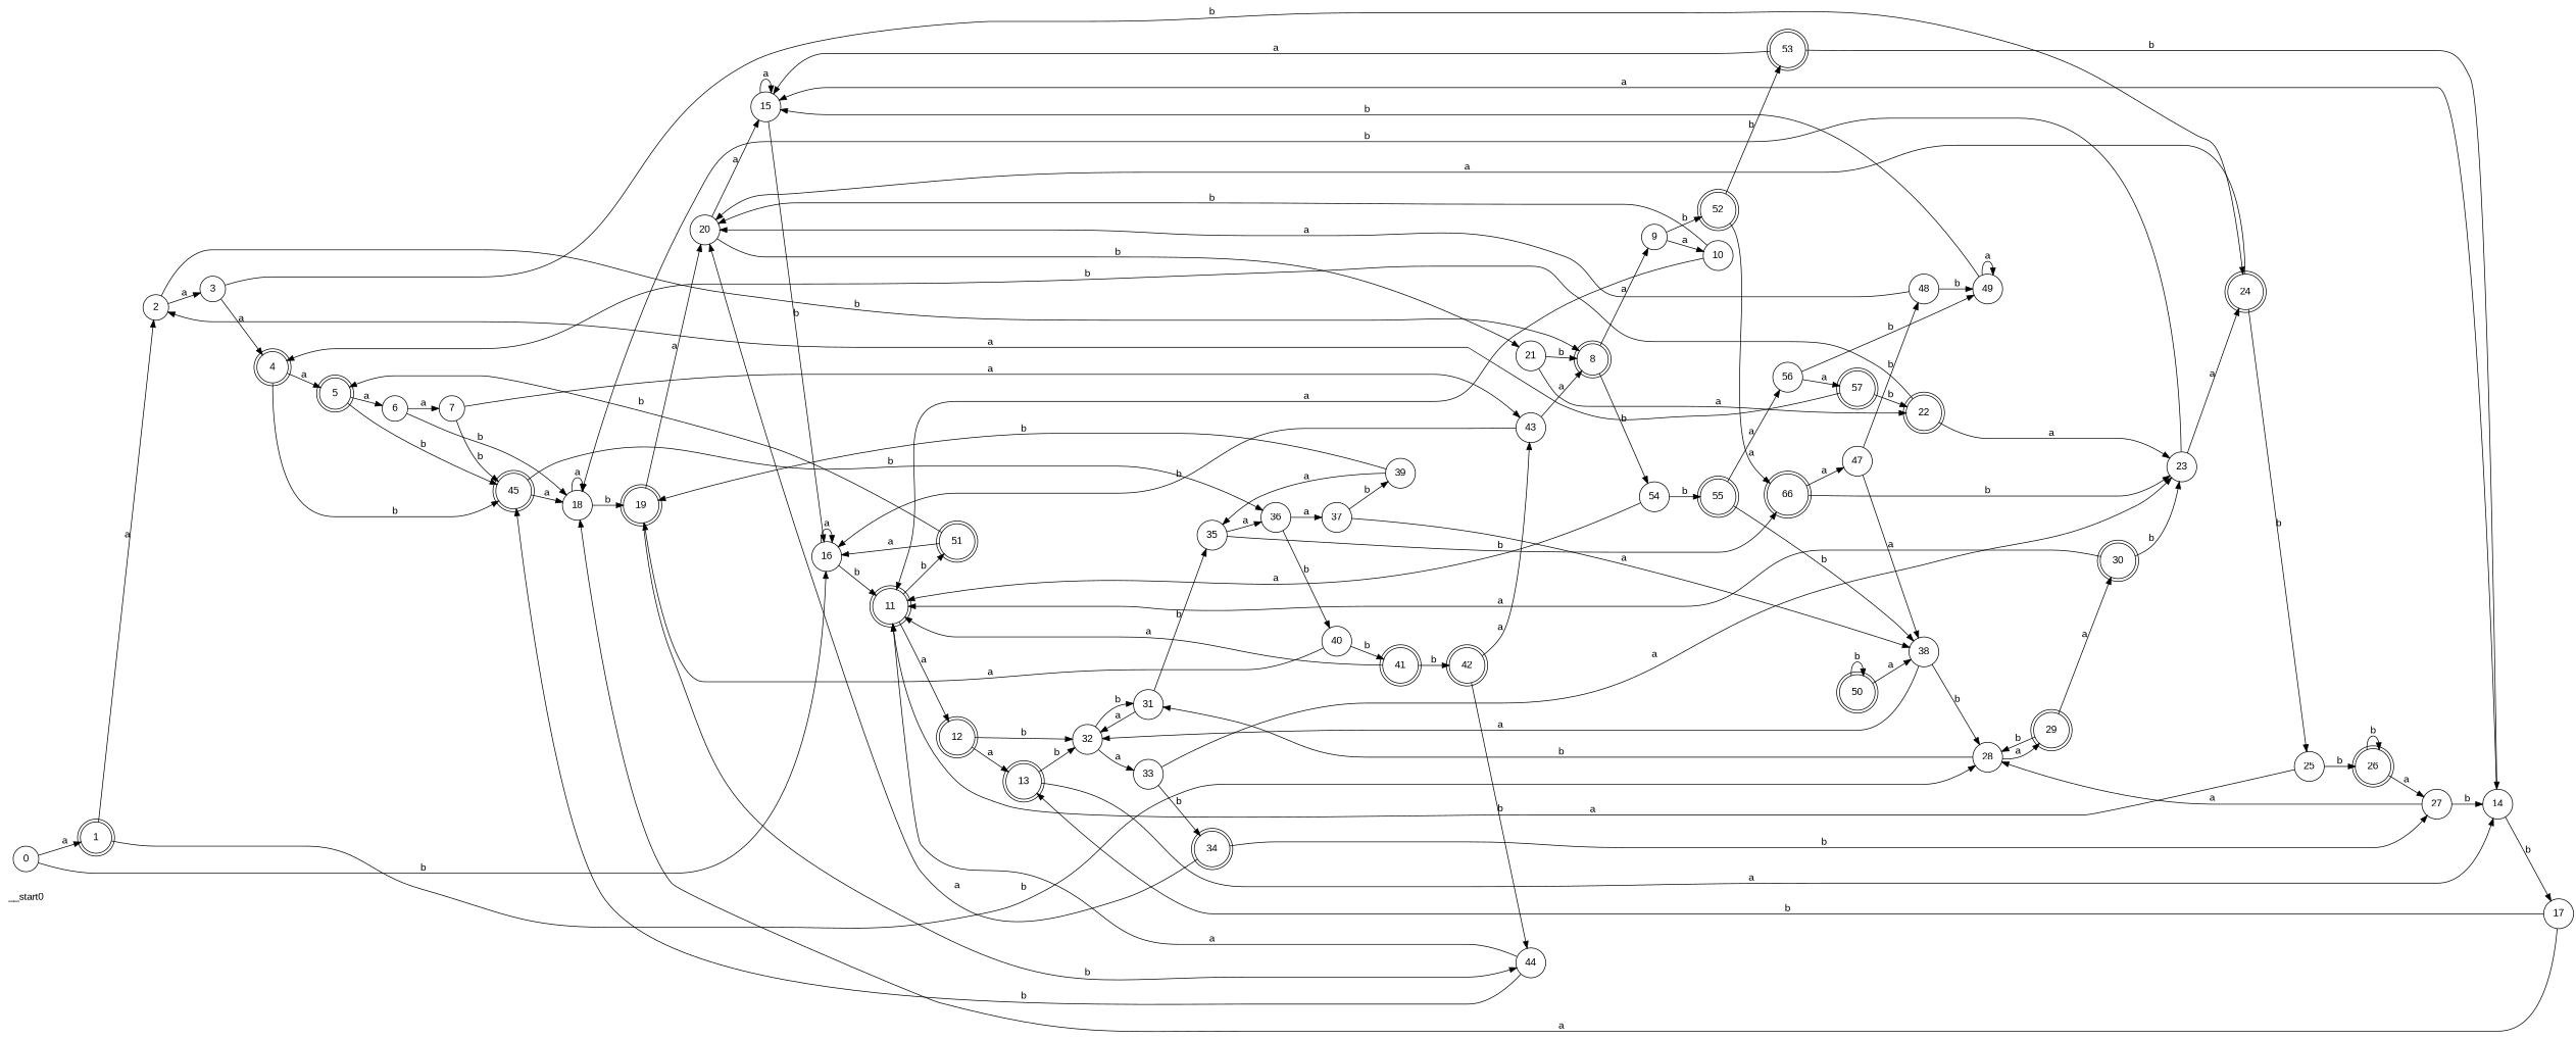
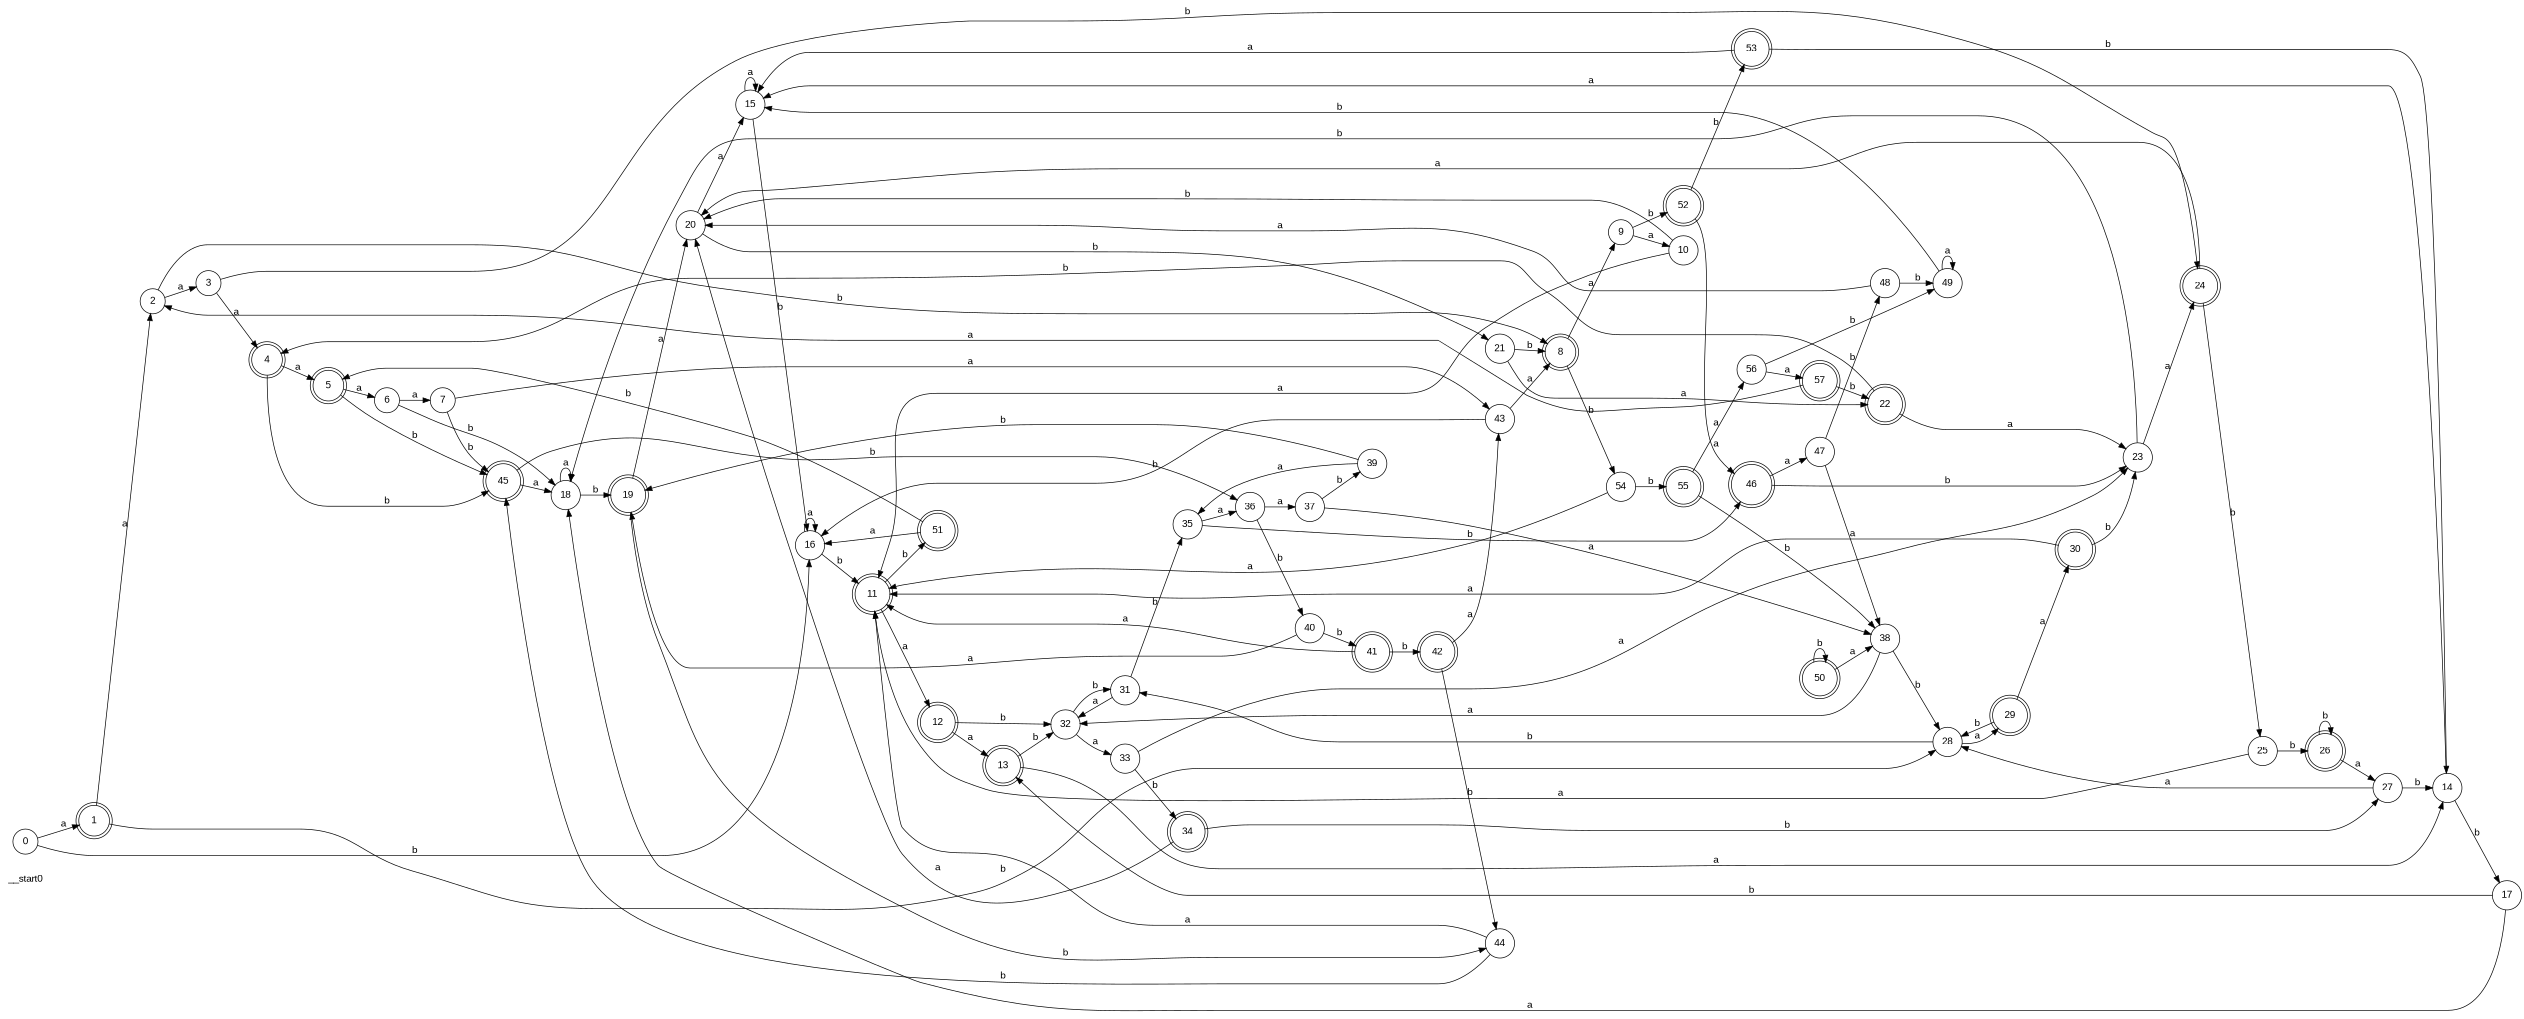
  digraph {
    fontname="Liberation Sans"
    rankdir=LR
    node [fontname="Liberation Sans" shape=circle color=black fillcolor=white style=filled]
    edge [fontname="Liberation Sans"]
    __start0 [shape=none color="" fillcolor="" style=""]
    n2 [label=0]
    n3 [label=1 shape=doublecircle style="rounded,filled"]
    n4 [label=16]
    n5 [label=2]
    n6 [label=28]
    n7 [label=11 shape=doublecircle style="rounded,filled"]
    n8 [label=3]
    n9 [label=8 shape=doublecircle style="rounded,filled"]
    n10 [label=29 shape=doublecircle style="rounded,filled"]
    n11 [label=31]
    n12 [label=4 shape=doublecircle style="rounded,filled"]
    n13 [label=24 shape=doublecircle style="rounded,filled"]
    n14 [label=9]
    n15 [label=54]
    n16 [label=5 shape=doublecircle style="rounded,filled"]
    n17 [label=45 shape=doublecircle style="rounded,filled"]
    n18 [label=20]
    n19 [label=25]
    n20 [label=6]
    n21 [label=18]
    n22 [label=36]
    n23 [label=7]
    n24 [label=43]
    n25 [label=19 shape=doublecircle style="rounded,filled"]
    n26 [label=10]
    n27 [label=52 shape=doublecircle style="rounded,filled"]
    n28 [label=55 shape=doublecircle style="rounded,filled"]
-   n29 [label=66 shape=doublecircle style="rounded,filled"]
+   n29 [label=46 shape=doublecircle style="rounded,filled"]
    n30 [label=53 shape=doublecircle style="rounded,filled"]
    n31 [label=12 shape=doublecircle style="rounded,filled"]
    n32 [label=51 shape=doublecircle style="rounded,filled"]
    n33 [label=15]
    n34 [label=21]
    n35 [label=13 shape=doublecircle style="rounded,filled"]
    n36 [label=32]
    n37 [label=14]
    n38 [label=50 shape=doublecircle style="rounded,filled"]
    n39 [label=38]
    n40 [label=17]
    n41 [label=33]
    n42 [label=44]
    n43 [label=22 shape=doublecircle style="rounded,filled"]
    n44 [label=23]
    n45 [label=26 shape=doublecircle style="rounded,filled"]
    n46 [label=27]
    n47 [label=30 shape=doublecircle style="rounded,filled"]
    n48 [label=35]
    n49 [label=34 shape=doublecircle style="rounded,filled"]
    n50 [label=37]
    n51 [label=40]
    n52 [label=47]
    n53 [label=39]
    n54 [label=41 shape=doublecircle style="rounded,filled"]
    n55 [label=42 shape=doublecircle style="rounded,filled"]
    n56 [label=48]
    n57 [label=49]
    n58 [label=56]
    n59 [label=57 shape=doublecircle style="rounded,filled"]
    n2 -> n3 [label=a]
    n2 -> n4 [label=b]
    n3 -> n5 [label=a]
    n3 -> n6 [label=b]
    n4 -> n4 [label=a]
    n4 -> n7 [label=b]
    n5 -> n8 [label=a]
    n5 -> n9 [label=b]
    n6 -> n10 [label=a]
    n6 -> n11 [label=b]
    n7 -> n31 [label=a]
    n7 -> n32 [label=b]
    n8 -> n12 [label=a]
    n8 -> n13 [label=b]
    n9 -> n14 [label=a]
    n9 -> n15 [label=b]
    n10 -> n6 [label=b]
    n10 -> n47 [label=a]
    n11 -> n36 [label=a]
    n11 -> n48 [label=b]
    n12 -> n16 [label=a]
    n12 -> n17 [label=b]
    n13 -> n18 [label=a]
    n13 -> n19 [label=b]
    n14 -> n26 [label=a]
    n14 -> n27 [label=b]
    n15 -> n7 [label=a]
    n15 -> n28 [label=b]
    n16 -> n17 [label=b]
    n16 -> n20 [label=a]
    n17 -> n21 [label=a]
    n17 -> n22 [label=b]
    n18 -> n33 [label=a]
    n18 -> n34 [label=b]
    n19 -> n7 [label=a]
    n19 -> n45 [label=b]
    n20 -> n21 [label=b]
    n20 -> n23 [label=a]
    n21 -> n21 [label=a]
    n21 -> n25 [label=b]
    n22 -> n50 [label=a]
    n22 -> n51 [label=b]
    n23 -> n17 [label=b]
    n23 -> n24 [label=a]
    n24 -> n4 [label=b]
    n24 -> n9 [label=a]
    n25 -> n18 [label=a]
    n25 -> n42 [label=b]
    n26 -> n7 [label=a]
    n26 -> n18 [label=b]
    n27 -> n29 [label=a]
    n27 -> n30 [label=b]
    n28 -> n39 [label=b]
    n28 -> n58 [label=a]
    n29 -> n44 [label=b]
    n29 -> n52 [label=a]
    n30 -> n33 [label=a]
    n30 -> n37 [label=b]
    n31 -> n35 [label=a]
    n31 -> n36 [label=b]
    n32 -> n4 [label=a]
    n32 -> n16 [label=b]
    n33 -> n4 [label=b]
    n33 -> n33 [label=a]
    n34 -> n9 [label=b]
    n34 -> n43 [label=a]
    n35 -> n36 [label=b]
    n35 -> n37 [label=a]
    n36 -> n11 [label=b]
    n36 -> n41 [label=a]
    n37 -> n33 [label=a]
    n37 -> n40 [label=b]
    n38 -> n38 [label=b]
    n38 -> n39 [label=a]
    n39 -> n6 [label=b]
    n39 -> n36 [label=a]
    n40 -> n21 [label=a]
    n40 -> n35 [label=b]
    n41 -> n44 [label=a]
    n41 -> n49 [label=b]
    n42 -> n7 [label=a]
    n42 -> n17 [label=b]
    n43 -> n12 [label=b]
    n43 -> n44 [label=a]
    n44 -> n13 [label=a]
    n44 -> n21 [label=b]
    n45 -> n45 [label=b]
    n45 -> n46 [label=a]
    n46 -> n6 [label=a]
    n46 -> n37 [label=b]
    n47 -> n7 [label=a]
    n47 -> n44 [label=b]
    n48 -> n22 [label=a]
    n48 -> n29 [label=b]
    n49 -> n18 [label=a]
    n49 -> n46 [label=b]
    n50 -> n39 [label=a]
    n50 -> n53 [label=b]
    n51 -> n25 [label=a]
    n51 -> n54 [label=b]
    n52 -> n39 [label=a]
    n52 -> n56 [label=b]
    n53 -> n25 [label=b]
    n53 -> n48 [label=a]
    n54 -> n7 [label=a]
    n54 -> n55 [label=b]
    n55 -> n24 [label=a]
    n55 -> n42 [label=b]
    n56 -> n18 [label=a]
    n56 -> n57 [label=b]
    n57 -> n33 [label=b]
    n57 -> n57 [label=a]
    n58 -> n57 [label=b]
    n58 -> n59 [label=a]
    n59 -> n5 [label=a]
    n59 -> n43 [label=b]
  }
